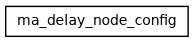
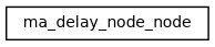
  digraph {
    rankdir=LR
    fontname="DejaVu Sans"
-   n1 [color=black fillcolor=white fontname="DejaVu Sans" fontsize=10 height=0.2 label=ma_delay_node_config shape=record style=filled width=0.4]
+   n1 [color=black fillcolor=white fontname="DejaVu Sans" fontsize=10 height=0.2 label=ma_delay_node_node shape=record style=filled width=0.4]
  }
